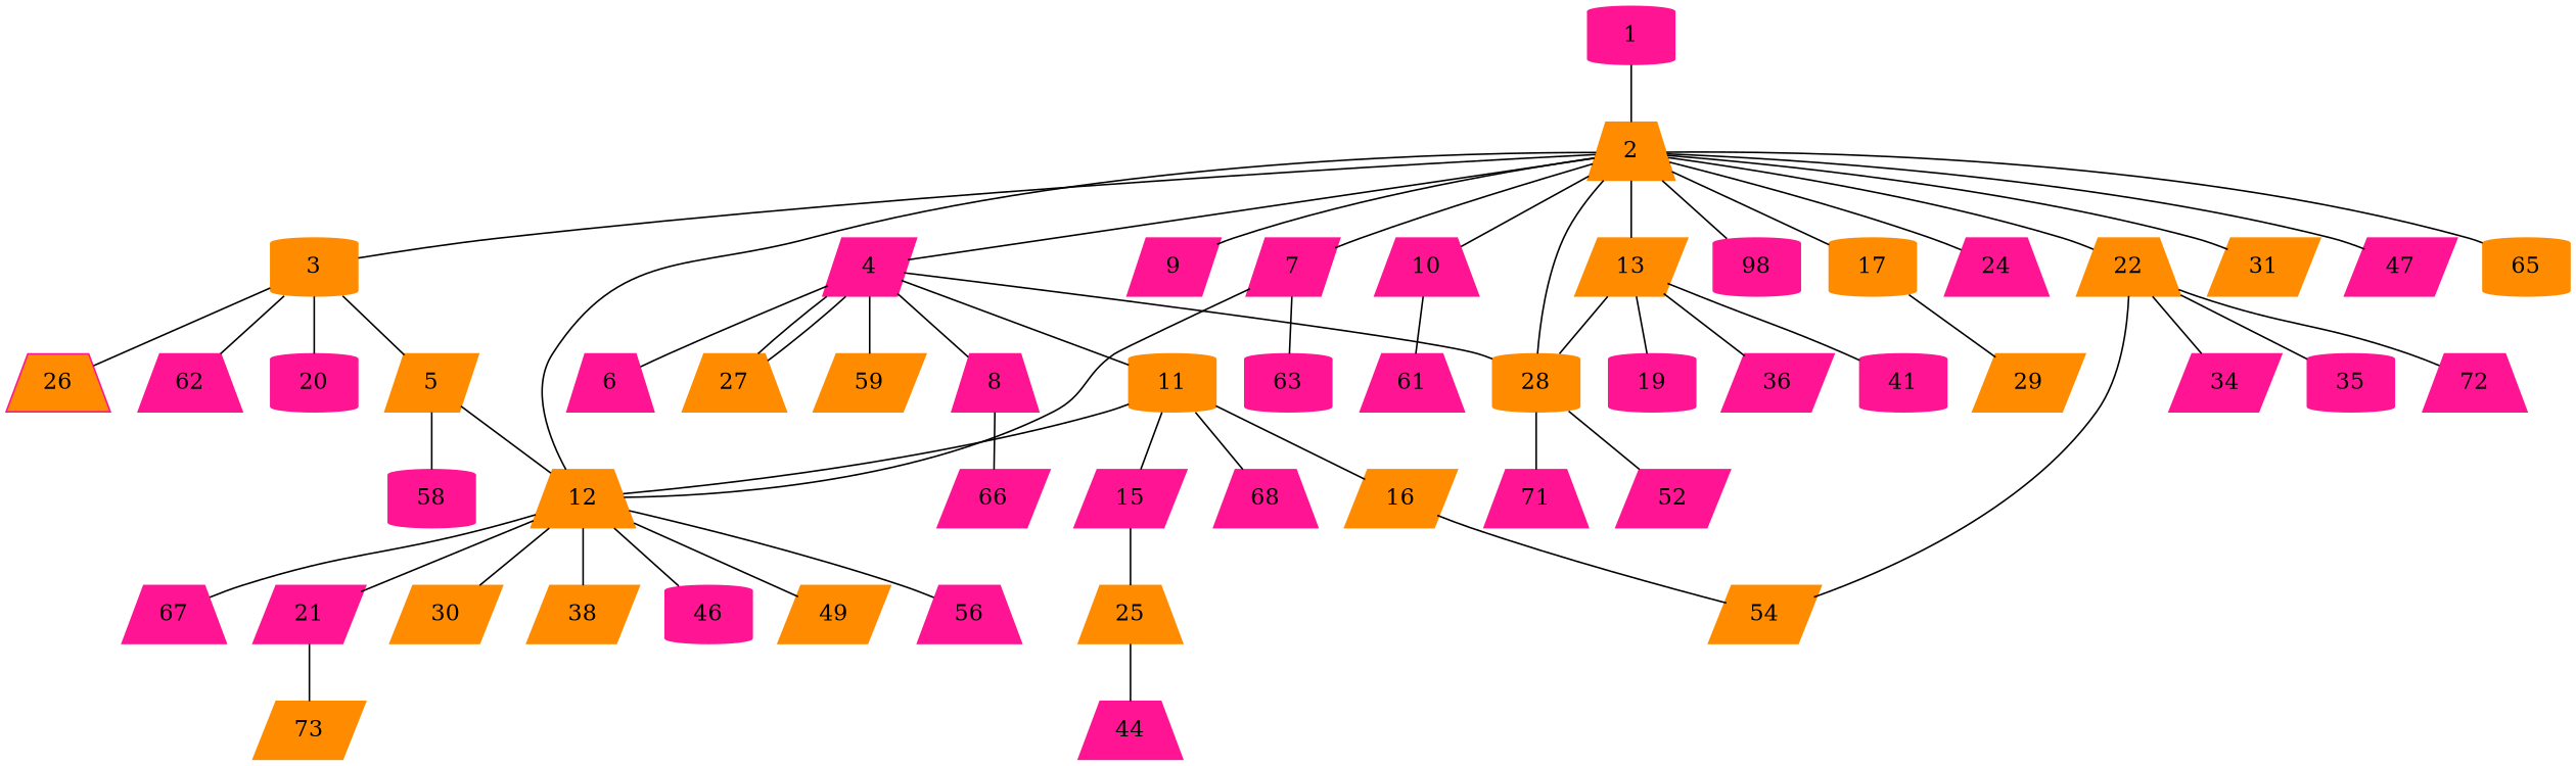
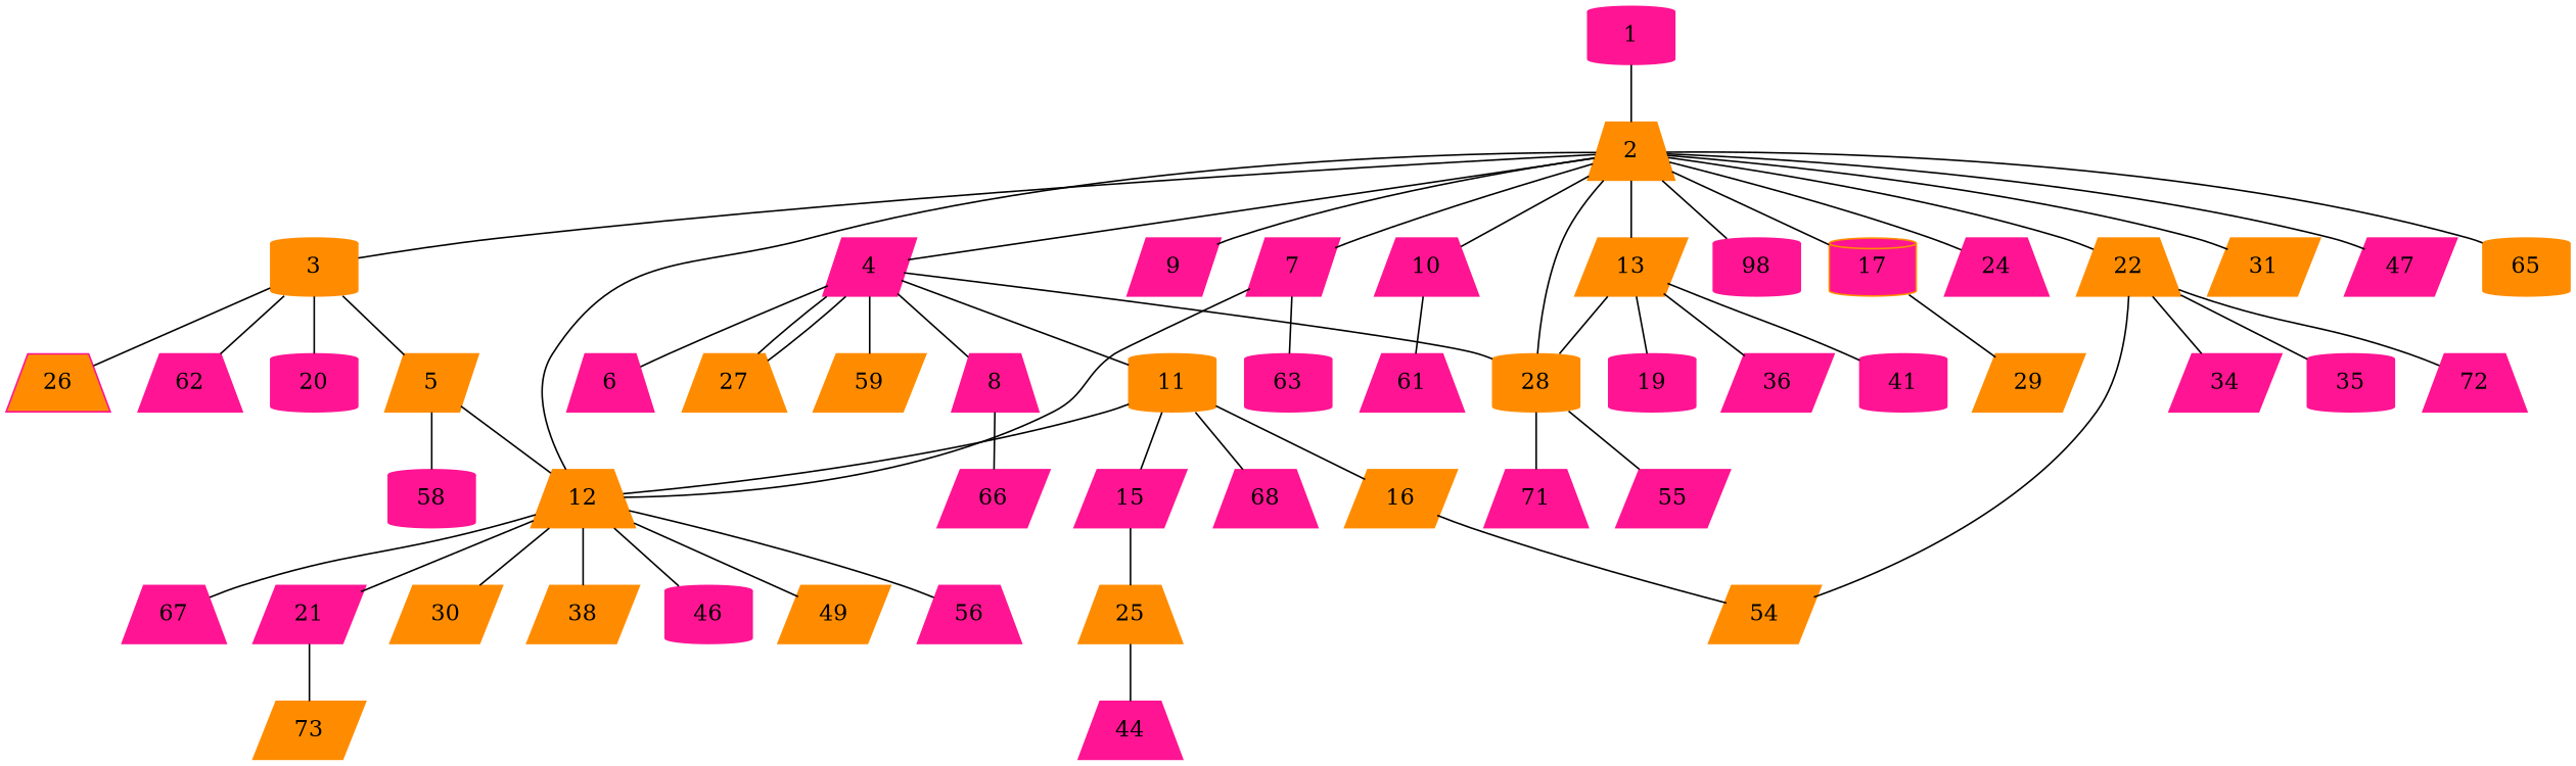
  graph {
    node [color=deeppink shape=parallelogram style=filled]
    1 [shape=cylinder super="+50"]
    2 [color=darkorange shape=trapezium super="+14"]
    3 [color=darkorange shape=cylinder super="+23"]
    4 [super="+45"]
    7 [super="+51"]
    9
    10 [shape=trapezium]
    12 [color=darkorange shape=trapezium super="+60"]
    13 [color=darkorange super="+37"]
-   17 [color=darkorange shape=cylinder]
+   17 [color=darkorange shape=cylinder fillcolor=deeppink]
    n11 [label=98 shape=cylinder super="+33"]
    22 [color=darkorange shape=trapezium super="+53"]
    24 [shape=trapezium]
    28 [color=darkorange shape=cylinder super="+42"]
    31 [color=darkorange]
    47
    65 [color=darkorange shape=cylinder]
    5 [color=darkorange super="+69"]
    20 [shape=cylinder]
    26 [fillcolor=darkorange shape=trapezium super="+48"]
    62 [shape=trapezium]
    6 [shape=trapezium]
    8 [shape=trapezium]
    11 [color=darkorange shape=cylinder super="+64"]
    27 [color=darkorange shape=trapezium super="+55"]
    59 [color=darkorange]
    63 [shape=cylinder]
    61 [shape=trapezium]
    21
    30 [color=darkorange]
    38 [color=darkorange]
    46 [shape=cylinder]
    49 [color=darkorange]
    56 [shape=trapezium]
    67 [shape=trapezium]
    19 [shape=cylinder super="+43"]
    36
    41 [shape=cylinder super="+57"]
    29 [color=darkorange super="+40"]
    54 [color=darkorange super="+70"]
    34
    35 [shape=cylinder]
    72 [shape=trapezium]
-   52
+   52 [label=55]
    71 [shape=trapezium]
    58 [shape=cylinder]
    66
    15
    16 [color=darkorange]
    68 [shape=trapezium]
    25 [color=darkorange shape=trapezium super="+39"]
    73 [color=darkorange]
    44 [shape=trapezium]
    1 -- 2
    2 -- 3
    2 -- 4
    2 -- 7
    2 -- 9
    2 -- 10
    2 -- 12
    2 -- 13
    2 -- 17
    2 -- n11
    2 -- 22
    2 -- 24
    2 -- 28
    2 -- 31
    2 -- 47
    2 -- 65
    3 -- 5
    3 -- 20
    3 -- 26
    3 -- 62
    4 -- 28
    4 -- 6
    4 -- 8
    4 -- 11
    4 -- 27 [weight=2]
    4 -- 27
    4 -- 59
    7 -- 12
    7 -- 63
    10 -- 61
    12 -- 21
    12 -- 30
    12 -- 38
    12 -- 46
    12 -- 49
    12 -- 56
    12 -- 67
    13 -- 28
    13 -- 19
    13 -- 36
    13 -- 41
    17 -- 29
    22 -- 54
    22 -- 34
    22 -- 35
    22 -- 72
    28 -- 52
    28 -- 71
    5 -- 12
    5 -- 58
    8 -- 66
    11 -- 12
    11 -- 15
    11 -- 16
    11 -- 68
    21 -- 73
    15 -- 25
    16 -- 54
    25 -- 44
  }
